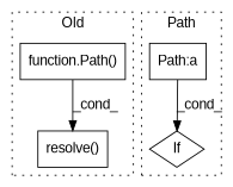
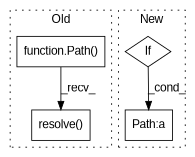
  digraph {
    fontname="Liberation Sans"
    node [a=75 fontname="Liberation Sans" shape=box]
    edge [fontname="Liberation Sans"]
    n1 [l=42 label="resolve()" s=9138]
    n2 [l="5,1" label="function.Path()" s="9138,9156"]
    n3 [a=96 l=3 label=If s=9886 shape=diamond]
    n4 [a=61 l=35 label="Path:a" s=9889]
    subgraph cluster_1 {
      label=Old
      style=dotted
      n1
      n2
    }
    subgraph cluster_2 {
-     label=Path
+     label=New
      style=dotted
      n3
      n4
    }
-   n2 -> n1 [label=_cond_]
-   n4 -> n3 [label=_cond_]
+   n2 -> n1 [label=_recv_]
+   n3 -> n4 [label=_cond_]
  }
